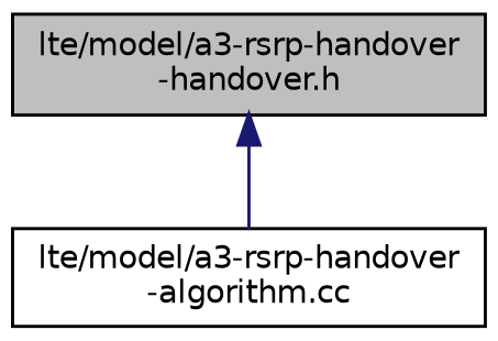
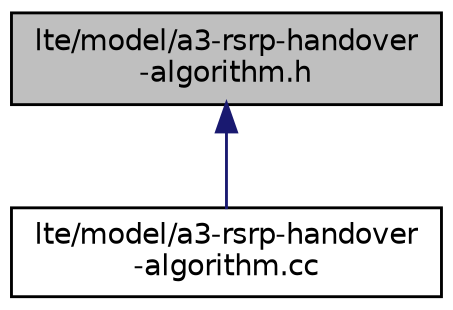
  digraph {
    node [color=black fontname=Helvetica fontsize=10 shape=record style=filled]
-   n1 [fillcolor=grey75 fontcolor=black height=0.2 label="lte/model/a3-rsrp-handover\l-handover.h" width=0.4]
+   n1 [fillcolor=grey75 fontcolor=black height=0.2 label="lte/model/a3-rsrp-handover\l-algorithm.h" width=0.4]
    n2 [fillcolor=white height=0.2 label="lte/model/a3-rsrp-handover\l-algorithm.cc" width=0.4]
    n1 -> n2 [color=midnightblue dir=back fontname=Helvetica fontsize=10 labelfontname=Helvetica labelfontsize=10 style=solid]
  }
